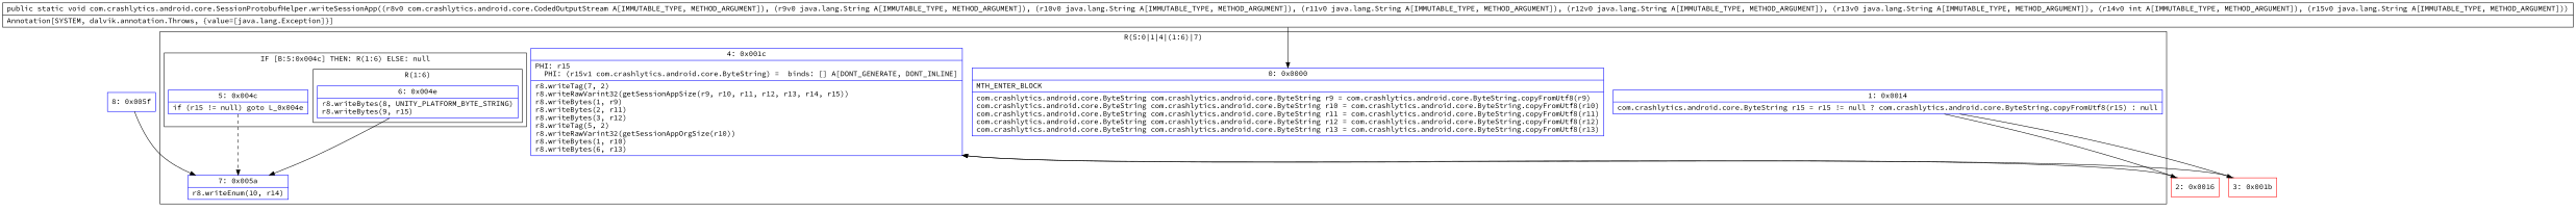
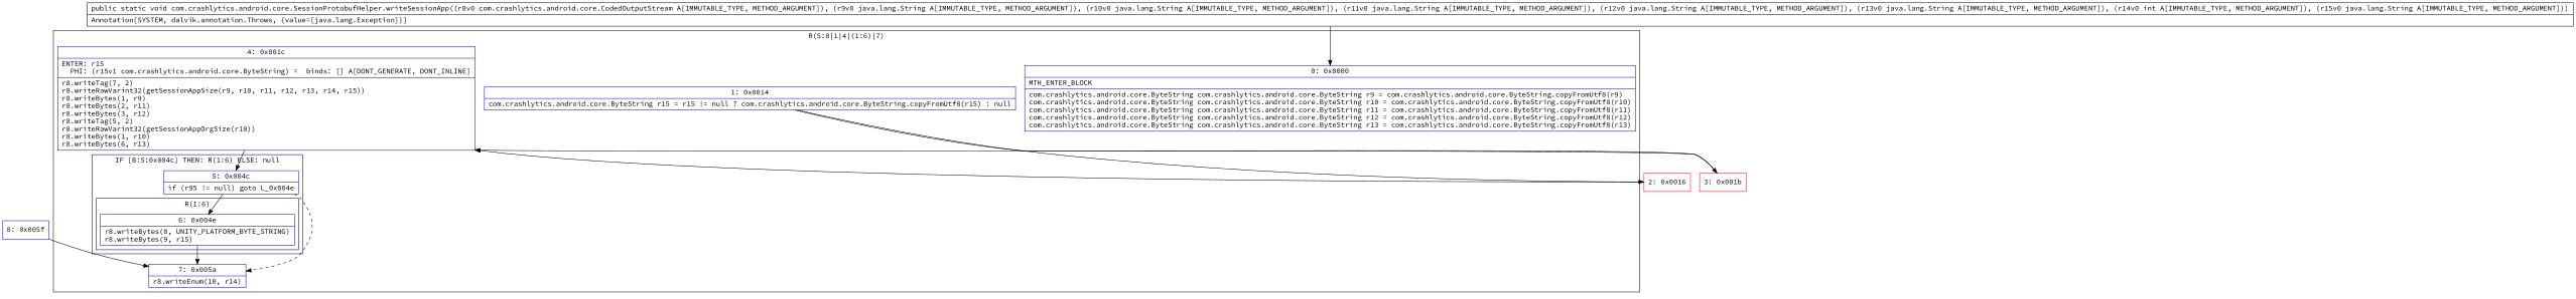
  digraph {
    fontname="Source Code Pro"
    node [color=blue fontname="Source Code Pro" shape=record]
    edge [fontname="Source Code Pro"]
    n1 [label="{6\:\ 0x004e|r8.writeBytes(8, UNITY_PLATFORM_BYTE_STRING)\lr8.writeBytes(9, r15)\l}"]
-   n2 [label="{5\:\ 0x004c|if (r15 != null) goto L_0x004e\l}"]
+   n2 [label="{5\:\ 0x004c|if (r95 != null) goto L_0x004e\l}"]
    n3 [label="{0\:\ 0x0000|MTH_ENTER_BLOCK\l|com.crashlytics.android.core.ByteString com.crashlytics.android.core.ByteString r9 = com.crashlytics.android.core.ByteString.copyFromUtf8(r9)\lcom.crashlytics.android.core.ByteString com.crashlytics.android.core.ByteString r10 = com.crashlytics.android.core.ByteString.copyFromUtf8(r10)\lcom.crashlytics.android.core.ByteString com.crashlytics.android.core.ByteString r11 = com.crashlytics.android.core.ByteString.copyFromUtf8(r11)\lcom.crashlytics.android.core.ByteString com.crashlytics.android.core.ByteString r12 = com.crashlytics.android.core.ByteString.copyFromUtf8(r12)\lcom.crashlytics.android.core.ByteString com.crashlytics.android.core.ByteString r13 = com.crashlytics.android.core.ByteString.copyFromUtf8(r13)\l}"]
    n4 [label="{1\:\ 0x0014|com.crashlytics.android.core.ByteString r15 = r15 != null ? com.crashlytics.android.core.ByteString.copyFromUtf8(r15) : null\l}"]
-   n5 [label="{4\:\ 0x001c|PHI: r15 \l  PHI: (r15v1 com.crashlytics.android.core.ByteString) =  binds: [] A[DONT_GENERATE, DONT_INLINE]\l|r8.writeTag(7, 2)\lr8.writeRawVarint32(getSessionAppSize(r9, r10, r11, r12, r13, r14, r15))\lr8.writeBytes(1, r9)\lr8.writeBytes(2, r11)\lr8.writeBytes(3, r12)\lr8.writeTag(5, 2)\lr8.writeRawVarint32(getSessionAppOrgSize(r10))\lr8.writeBytes(1, r10)\lr8.writeBytes(6, r13)\l}"]
+   n5 [label="{4\:\ 0x001c|ENTER: r15 \l  PHI: (r15v1 com.crashlytics.android.core.ByteString) =  binds: [] A[DONT_GENERATE, DONT_INLINE]\l|r8.writeTag(7, 2)\lr8.writeRawVarint32(getSessionAppSize(r9, r10, r11, r12, r13, r14, r15))\lr8.writeBytes(1, r9)\lr8.writeBytes(2, r11)\lr8.writeBytes(3, r12)\lr8.writeTag(5, 2)\lr8.writeRawVarint32(getSessionAppOrgSize(r10))\lr8.writeBytes(1, r10)\lr8.writeBytes(6, r13)\l}"]
    n6 [label="{7\:\ 0x005a|r8.writeEnum(10, r14)\l}"]
    n7 [color=red label="{2\:\ 0x0016}"]
    n8 [color=red label="{3\:\ 0x001b}"]
    n9 [label="{8\:\ 0x005f}"]
    n10 [label="{public static void com.crashlytics.android.core.SessionProtobufHelper.writeSessionApp((r8v0 com.crashlytics.android.core.CodedOutputStream A[IMMUTABLE_TYPE, METHOD_ARGUMENT]), (r9v0 java.lang.String A[IMMUTABLE_TYPE, METHOD_ARGUMENT]), (r10v0 java.lang.String A[IMMUTABLE_TYPE, METHOD_ARGUMENT]), (r11v0 java.lang.String A[IMMUTABLE_TYPE, METHOD_ARGUMENT]), (r12v0 java.lang.String A[IMMUTABLE_TYPE, METHOD_ARGUMENT]), (r13v0 java.lang.String A[IMMUTABLE_TYPE, METHOD_ARGUMENT]), (r14v0 int A[IMMUTABLE_TYPE, METHOD_ARGUMENT]), (r15v0 java.lang.String A[IMMUTABLE_TYPE, METHOD_ARGUMENT]))  | Annotation[SYSTEM, dalvik.annotation.Throws, \{value=[java.lang.Exception]\}]\l}" color=""]
    subgraph cluster_1 {
      label="R(5:0|1|4|(1:6)|7)"
      n3
      n4
      n5
      n6
      subgraph cluster_2 {
        label="IF [B:5:0x004c] THEN: R(1:6) ELSE: null"
        n2
        subgraph cluster_3 {
          label="R(1:6)"
          n1
        }
      }
    }
    n1 -> n6
+   n2 -> n1
    n2 -> n6 [style=dashed]
    n4 -> n7
    n4 -> n8
+   n5 -> n2
    n7 -> n5
    n8 -> n5
    n9 -> n6
    n10 -> n3
  }
